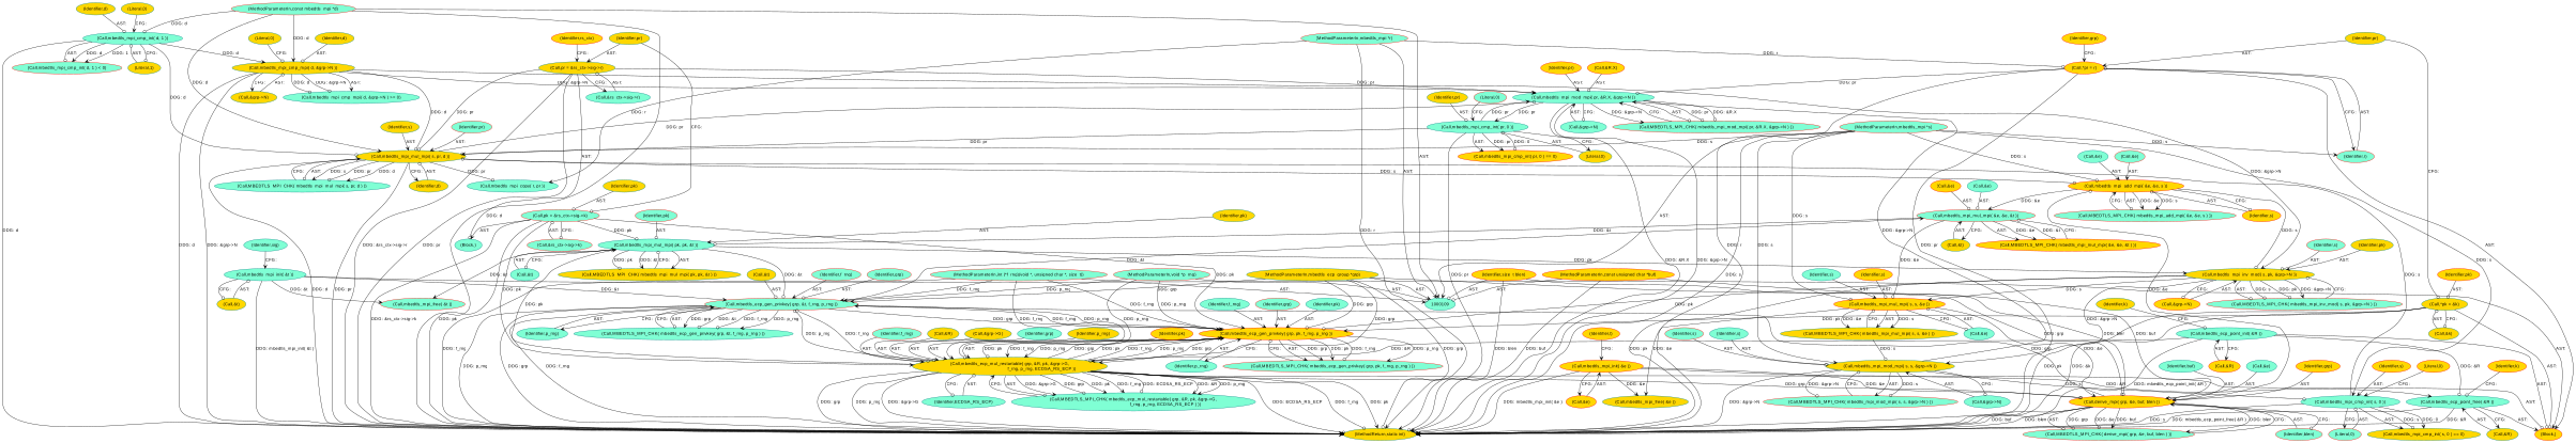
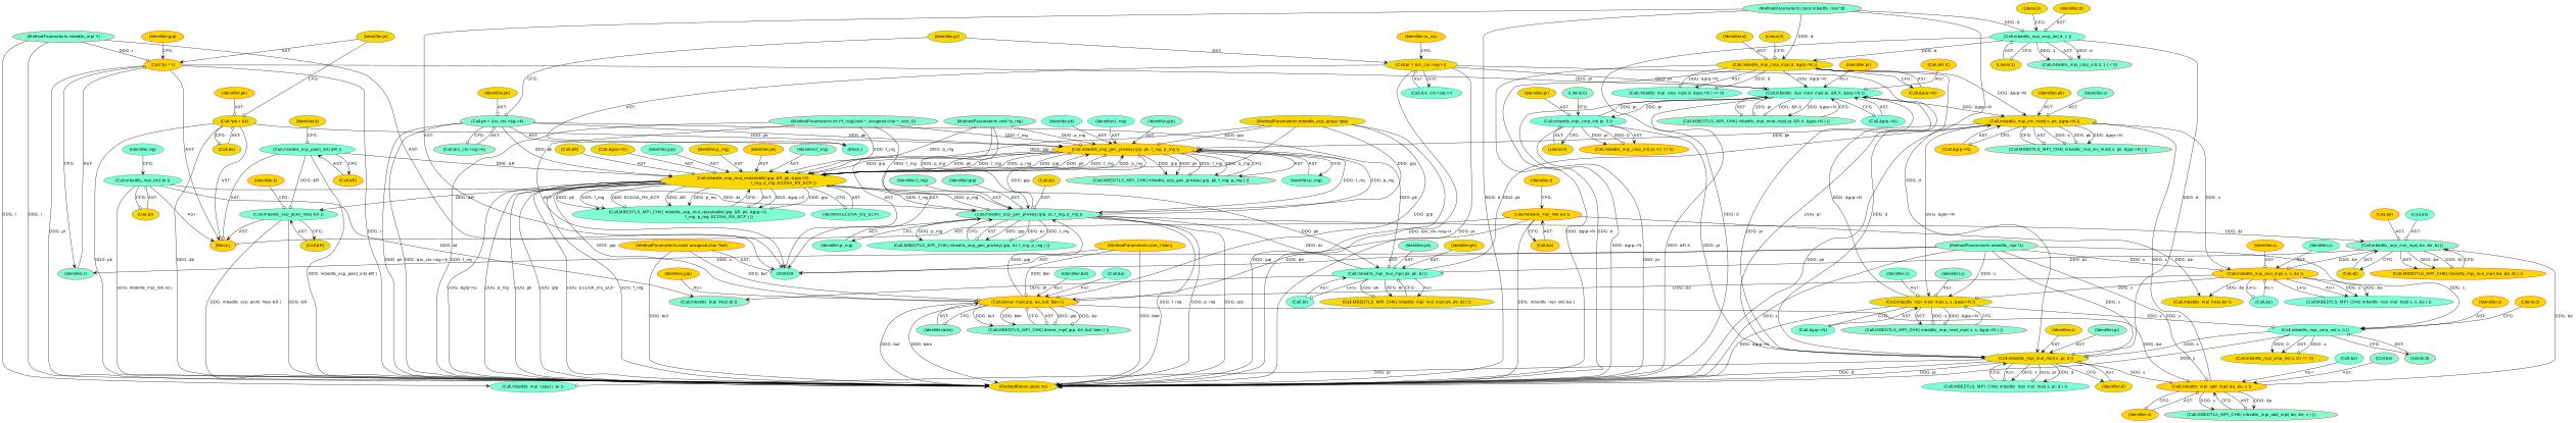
  digraph {
    fontname="Liberation Sans"
    node [color=teal fillcolor=gold fontname="Liberation Sans" style=filled]
    edge [arrowhead=vee fontname="Liberation Sans"]
    n1 [fillcolor=aquamarine label="(Call,mbedtls_ecp_point_free( &R ))"]
    n2 [label="(Call,&R)"]
    n3 [color=red label="(Block,)"]
    n4 [label="(MethodReturn,static int)"]
    n5 [label="(Call,mbedtls_ecp_mul_restartable( grp, &R, pk, &grp->G,\n                                                  f_rng, p_rng, ECDSA_RS_ECP ))"]
    n6 [color=red label="(Call,mbedtls_ecp_gen_privkey( grp, pk, f_rng, p_rng ))"]
    n7 [color=red fillcolor=aquamarine label="(Call,mbedtls_ecp_gen_privkey( grp, &t, f_rng, p_rng ))"]
    n8 [color=red label="(Call,derive_mpi( grp, &e, buf, blen ))"]
    n9 [fillcolor=aquamarine label="(Call,mbedtls_mpi_mul_mpi( pk, pk, &t ))"]
    n10 [fillcolor=aquamarine label="(Identifier,ECDSA_RS_ECP)"]
    n11 [fillcolor=aquamarine label="(Call,MBEDTLS_MPI_CHK( mbedtls_ecp_mul_restartable( grp, &R, pk, &grp->G,\n                                                  f_rng, p_rng, ECDSA_RS_ECP ) ))"]
    n12 [color=red fillcolor=aquamarine label="(Call,MBEDTLS_MPI_CHK( mbedtls_ecp_gen_privkey( grp, pk, f_rng, p_rng ) ))"]
    n13 [fillcolor=aquamarine label="(Identifier,p_rng)"]
    n14 [color=red fillcolor=aquamarine label="(Call,mbedtls_mpi_mul_mpi( &e, &e, &t ))"]
    n15 [fillcolor=aquamarine label="(Identifier,p_rng)"]
    n16 [fillcolor=aquamarine label="(Call,MBEDTLS_MPI_CHK( mbedtls_ecp_gen_privkey( grp, &t, f_rng, p_rng ) ))"]
    n17 [color=red label="(Call,mbedtls_mpi_add_mpi( &e, &e, s ))"]
    n18 [color=red fillcolor=aquamarine label="(Call,MBEDTLS_MPI_CHK( derive_mpi( grp, &e, buf, blen ) ))"]
    n19 [color=red fillcolor=aquamarine label="(Identifier,blen)"]
    n20 [label="(Call,mbedtls_mpi_inv_mod( s, pk, &grp->N ))"]
    n21 [color=red fillcolor=aquamarine label="(Call,mbedtls_mpi_free( &t ))"]
    n22 [fillcolor=aquamarine label="(Call,&t)"]
    n23 [label="(Call,MBEDTLS_MPI_CHK( mbedtls_mpi_mul_mpi( pk, pk, &t ) ))"]
    n24 [color=red label="(Call,mbedtls_mpi_mul_mpi( s, s, &e ))"]
    n25 [color=red label="(Call,MBEDTLS_MPI_CHK( mbedtls_mpi_mul_mpi( &e, &e, &t ) ))"]
    n26 [label="(Call,&t)"]
    n27 [color=red label="(Identifier,s)"]
    n28 [color=red fillcolor=aquamarine label="(Call,MBEDTLS_MPI_CHK( mbedtls_mpi_add_mpi( &e, &e, s ) ))"]
    n29 [label="(MethodParameterIn,mbedtls_ecp_group *grp)"]
    1000109 [fillcolor=aquamarine]
    n31 [label="(Call,mbedtls_mpi_mod_mpi( s, s, &grp->N ))"]
-   n32 [label="(Call,MBEDTLS_MPI_CHK( mbedtls_mpi_mul_mpi( s, s, &e ) ))"]
+   n32 [fillcolor=aquamarine label="(Call,MBEDTLS_MPI_CHK( mbedtls_mpi_mul_mpi( s, s, &e ) ))"]
    n33 [fillcolor=aquamarine label="(Call,&e)"]
    n34 [label="(Call,mbedtls_mpi_free( &e ))"]
    n35 [fillcolor=aquamarine label="(Call,mbedtls_mpi_mod_mpi( pr, &R.X, &grp->N ))"]
    n36 [fillcolor=aquamarine label="(Call,mbedtls_mpi_cmp_int( s, 0 ))"]
    n37 [fillcolor=aquamarine label="(Call,&grp->N)"]
    n38 [color=red fillcolor=aquamarine label="(Call,MBEDTLS_MPI_CHK( mbedtls_mpi_mod_mpi( s, s, &grp->N ) ))"]
    n39 [color=red fillcolor=aquamarine label="(Call,MBEDTLS_MPI_CHK( mbedtls_mpi_inv_mod( s, pk, &grp->N ) ))"]
    n40 [color=red label="(Call,&grp->N)"]
    n41 [label="(Call,mbedtls_mpi_mul_mpi( s, pr, d ))"]
    n42 [fillcolor=aquamarine label="(Call,mbedtls_mpi_copy( r, pr ))"]
    n43 [label="(Identifier,d)"]
    n44 [fillcolor=aquamarine label="(Call,MBEDTLS_MPI_CHK( mbedtls_mpi_mul_mpi( s, pr, d ) ))"]
    n45 [fillcolor=aquamarine label="(Call,mbedtls_mpi_cmp_int( pr, 0 ))"]
    n46 [color=red fillcolor=aquamarine label="(Call,MBEDTLS_MPI_CHK( mbedtls_mpi_mod_mpi( pr, &R.X, &grp->N ) ))"]
    n47 [fillcolor=aquamarine label="(Call,&grp->N)"]
    n48 [label="(Call,mbedtls_mpi_cmp_int( s, 0 ) == 0)"]
    n49 [color=red fillcolor=aquamarine label="(Literal,0)"]
    n50 [color=red fillcolor=aquamarine label="(MethodParameterIn,mbedtls_mpi *s)"]
    n51 [color=red fillcolor=aquamarine label="(Identifier,r)"]
    n52 [label="(Call,pr = &rs_ctx->sig->r)"]
    n53 [fillcolor=aquamarine label="(Call,&rs_ctx->sig->r)"]
    n54 [fillcolor=aquamarine label="(Block,)"]
    n55 [label="(Literal,0)"]
    n56 [color=red label="(Call,mbedtls_mpi_cmp_int( pr, 0 ) == 0)"]
    n57 [color=red label="(Call,*pr = r)"]
    n58 [color=red fillcolor=aquamarine label="(MethodParameterIn,mbedtls_mpi *r)"]
    n59 [label="(Call,mbedtls_mpi_cmp_mpi( d, &grp->N ))"]
    n60 [fillcolor=aquamarine label="(Call,mbedtls_mpi_cmp_mpi( d, &grp->N ) >= 0)"]
    n61 [label="(Call,&grp->N)"]
    n62 [fillcolor=aquamarine label="(Call,mbedtls_mpi_cmp_int( d, 1 ))"]
    n63 [label="(Literal,1)"]
    n64 [color=red fillcolor=aquamarine label="(Call,mbedtls_mpi_cmp_int( d, 1 ) < 0)"]
    n65 [color=red fillcolor=aquamarine label="(MethodParameterIn,const mbedtls_mpi *d)"]
    n66 [color=red fillcolor=aquamarine label="(Call,pk = &rs_ctx->sig->k)"]
    n67 [color=red fillcolor=aquamarine label="(Call,&rs_ctx->sig->k)"]
    n68 [color=red label="(Call,mbedtls_mpi_init( &e ))"]
    n69 [color=red label="(Call,&e)"]
    n70 [color=red label="(MethodParameterIn,const unsigned char *buf)"]
-   n71 [color=red label="(Identifier,size_t blen)"]
+   n71 [color=red label="(MethodParameterIn,size_t blen)"]
    n72 [fillcolor=aquamarine label="(Call,mbedtls_mpi_init( &t ))"]
    n73 [label="(Call,&t)"]
    n74 [color=red fillcolor=aquamarine label="(MethodParameterIn,int (*f_rng)(void *, unsigned char *, size_t))"]
    n75 [color=red fillcolor=aquamarine label="(MethodParameterIn,void *p_rng)"]
    n76 [label="(Call,*pk = &k)"]
    n77 [label="(Call,&k)"]
    n78 [fillcolor=aquamarine label="(Call,mbedtls_ecp_point_init( &R ))"]
    n79 [color=red label="(Call,&R)"]
    n80 [color=red fillcolor=aquamarine label="(Identifier,s)"]
    n81 [color=red label="(Identifier,k)"]
    n82 [label="(Identifier,k)"]
    n83 [color=red label="(Identifier,rs_ctx)"]
    n84 [label="(Literal,0)"]
    n85 [color=red fillcolor=aquamarine label="(Literal,0)"]
    n86 [fillcolor=aquamarine label="(Call,&e)"]
    n87 [label="(Identifier,pk)"]
    n88 [color=red label="(Literal,0)"]
    n89 [color=red label="(Identifier,s)"]
    n90 [color=red label="(Identifier,grp)"]
    n91 [color=red label="(Identifier,pk)"]
    n92 [color=red label="(Identifier,s)"]
    n93 [color=red label="(Identifier,pr)"]
    n94 [fillcolor=aquamarine label="(Identifier,pk)"]
    n95 [fillcolor=aquamarine label="(Call,&e)"]
    n96 [color=red fillcolor=aquamarine label="(Identifier,f_rng)"]
    n97 [label="(Call,&t)"]
    n98 [label="(Identifier,d)"]
    n99 [label="(Call,&R)"]
    n100 [fillcolor=aquamarine label="(Identifier,buf)"]
    n101 [fillcolor=aquamarine label="(Call,&e)"]
    n102 [color=red label="(Identifier,grp)"]
    n103 [fillcolor=aquamarine label="(Identifier,f_rng)"]
    n104 [label="(Call,&grp->G)"]
    n105 [color=red label="(Identifier,pk)"]
    n106 [color=red fillcolor=aquamarine label="(Identifier,pr)"]
    n107 [fillcolor=aquamarine label="(Identifier,s)"]
    n108 [label="(Identifier,pr)"]
    n109 [color=red fillcolor=aquamarine label="(Call,&e)"]
    n110 [fillcolor=aquamarine label="(Identifier,grp)"]
    n111 [color=red fillcolor=aquamarine label="(Identifier,f_rng)"]
    n112 [label="(Identifier,pr)"]
    n113 [color=red label="(Identifier,t)"]
    n114 [label="(Literal,0)"]
    n115 [fillcolor=aquamarine label="(Identifier,sig)"]
    n116 [label="(Identifier,d)"]
    n117 [label="(Identifier,pr)"]
    n118 [color=red label="(Call,&R.X)"]
    n119 [fillcolor=aquamarine label="(Identifier,s)"]
    n120 [color=red fillcolor=aquamarine label="(Identifier,pk)"]
    n121 [label="(Identifier,pk)"]
    n122 [label="(Identifier,p_rng)"]
    n123 [label="(Identifier,s)"]
    n124 [color=red fillcolor=aquamarine label="(Identifier,s)"]
    n125 [color=red fillcolor=aquamarine label="(Identifier,grp)"]
    n126 [color=red fillcolor=aquamarine label="(Identifier,grp)"]
    n127 [color=red label="(Call,&e)"]
    n128 [label="(Identifier,pk)"]
    n1 -> n2 [label="CFG: "]
    n1 -> n3 [label="AST: "]
    n1 -> n4 [label="DDG: mbedtls_ecp_point_free( &R )"]
    n1 -> n4 [label="DDG: &R"]
    n2 -> n1 [label="AST: "]
    n5 -> n1 [label="DDG: &R"]
    n5 -> n4 [arrowhead=odot label="DDG: &grp->G"]
    n5 -> n4 [arrowhead=odot label="DDG: ECDSA_RS_ECP"]
    n5 -> n4 [arrowhead=odot label="DDG: f_rng"]
    n5 -> n4 [label="DDG: pk"]
    n5 -> n4 [label="DDG: grp"]
    n5 -> n4 [label="DDG: p_rng"]
    n5 -> n6 [arrowhead=odot label="DDG: grp"]
    n5 -> n6 [label="DDG: pk"]
    n5 -> n6 [arrowhead=odot label="DDG: f_rng"]
    n5 -> n6 [label="DDG: p_rng"]
    n5 -> n7 [arrowhead=odot label="DDG: f_rng"]
    n5 -> n7 [arrowhead=odot label="DDG: p_rng"]
    n5 -> n8 [arrowhead=odot label="DDG: grp"]
    n5 -> n9 [label="DDG: pk"]
    n5 -> n10 [arrowhead=odot label="CFG: "]
    n5 -> n11 [arrowhead=odot label="AST: "]
    n5 -> n11 [label="DDG: &grp->G"]
    n5 -> n11 [arrowhead=odot label="DDG: grp"]
    n5 -> n11 [label="DDG: pk"]
    n5 -> n11 [label="DDG: f_rng"]
    n5 -> n11 [arrowhead=odot label="DDG: ECDSA_RS_ECP"]
    n5 -> n11 [label="DDG: &R"]
    n5 -> n11 [label="DDG: p_rng"]
    n6 -> n5 [label="DDG: grp"]
    n6 -> n5 [arrowhead=odot label="DDG: pk"]
    n6 -> n5 [label="DDG: f_rng"]
    n6 -> n5 [label="DDG: p_rng"]
    n6 -> n12 [label="AST: "]
    n6 -> n12 [label="DDG: grp"]
    n6 -> n12 [label="DDG: pk"]
    n6 -> n12 [arrowhead=odot label="DDG: f_rng"]
    n6 -> n12 [label="DDG: p_rng"]
    n6 -> n13 [label="CFG: "]
    n7 -> n4 [label="DDG: f_rng"]
    n7 -> n4 [arrowhead=odot label="DDG: p_rng"]
    n7 -> n4 [arrowhead=odot label="DDG: grp"]
    n7 -> n6 [arrowhead=odot label="DDG: grp"]
    n7 -> n6 [label="DDG: f_rng"]
    n7 -> n6 [arrowhead=odot label="DDG: p_rng"]
    n7 -> n14 [label="DDG: &t"]
    n7 -> n15 [label="CFG: "]
    n7 -> n16 [arrowhead=odot label="AST: "]
    n7 -> n16 [label="DDG: grp"]
    n7 -> n16 [arrowhead=odot label="DDG: &t"]
    n7 -> n16 [arrowhead=odot label="DDG: f_rng"]
    n7 -> n16 [label="DDG: p_rng"]
    n8 -> n4 [label="DDG: buf"]
    n8 -> n4 [label="DDG: blen"]
    n8 -> n7 [label="DDG: grp"]
    n8 -> n17 [arrowhead=odot label="DDG: &e"]
    n8 -> n18 [arrowhead=odot label="AST: "]
    n8 -> n18 [arrowhead=odot label="DDG: grp"]
    n8 -> n18 [arrowhead=odot label="DDG: &e"]
    n8 -> n18 [label="DDG: buf"]
    n8 -> n18 [label="DDG: blen"]
    n8 -> n19 [arrowhead=odot label="CFG: "]
    n9 -> n7 [arrowhead=odot label="DDG: &t"]
    n9 -> n20 [label="DDG: pk"]
    n9 -> n21 [label="DDG: &t"]
    n9 -> n22 [arrowhead=odot label="CFG: "]
    n9 -> n23 [label="AST: "]
    n9 -> n23 [arrowhead=odot label="DDG: pk"]
    n9 -> n23 [label="DDG: &t"]
    n10 -> n5 [arrowhead=odot label="AST: "]
    n11 -> n5 [label="CFG: "]
    n12 -> n6 [arrowhead=odot label="CFG: "]
    n13 -> n6 [label="AST: "]
    n14 -> n9 [arrowhead=odot label="DDG: &t"]
    n14 -> n24 [arrowhead=odot label="DDG: &e"]
    n14 -> n25 [label="AST: "]
    n14 -> n25 [label="DDG: &e"]
    n14 -> n25 [arrowhead=odot label="DDG: &t"]
    n14 -> n26 [label="CFG: "]
    n15 -> n7 [label="AST: "]
    n16 -> n7 [label="CFG: "]
    n17 -> n14 [label="DDG: &e"]
    n17 -> n20 [arrowhead=odot label="DDG: s"]
    n17 -> n27 [arrowhead=odot label="CFG: "]
    n17 -> n28 [arrowhead=odot label="AST: "]
    n17 -> n28 [label="DDG: &e"]
    n17 -> n28 [label="DDG: s"]
    n18 -> n8 [arrowhead=odot label="CFG: "]
    n19 -> n8 [label="AST: "]
    n20 -> n4 [label="DDG: pk"]
    n20 -> n6 [arrowhead=odot label="DDG: pk"]
    n20 -> n24 [label="DDG: s"]
    n20 -> n31 [label="DDG: &grp->N"]
    n20 -> n39 [arrowhead=odot label="AST: "]
    n20 -> n39 [arrowhead=odot label="DDG: s"]
    n20 -> n39 [arrowhead=odot label="DDG: pk"]
    n20 -> n39 [label="DDG: &grp->N"]
    n20 -> n40 [arrowhead=odot label="CFG: "]
    n22 -> n9 [label="AST: "]
    n23 -> n9 [arrowhead=odot label="CFG: "]
    n24 -> n8 [label="DDG: &e"]
-   n32 -> n31 [arrowhead=odot label="DDG: s"]
+   n24 -> n31 [arrowhead=odot label="DDG: s"]
    n24 -> n32 [label="AST: "]
    n24 -> n32 [label="DDG: s"]
    n24 -> n32 [label="DDG: &e"]
    n24 -> n33 [arrowhead=odot label="CFG: "]
    n24 -> n34 [label="DDG: &e"]
    n25 -> n14 [arrowhead=odot label="CFG: "]
    n26 -> n14 [label="AST: "]
    n27 -> n17 [arrowhead=odot label="AST: "]
    n28 -> n17 [label="CFG: "]
    n29 -> n4 [arrowhead=odot label="DDG: grp"]
    n29 -> n5 [label="DDG: grp"]
    n29 -> n6 [arrowhead=odot label="DDG: grp"]
    n29 -> n7 [label="DDG: grp"]
    n29 -> n8 [arrowhead=odot label="DDG: grp"]
    n29 -> 1000109 [label="AST: "]
    n31 -> n4 [label="DDG: &grp->N"]
    n31 -> n35 [label="DDG: &grp->N"]
    n31 -> n36 [arrowhead=odot label="DDG: s"]
    n31 -> n37 [arrowhead=odot label="CFG: "]
    n31 -> n38 [label="AST: "]
    n31 -> n38 [arrowhead=odot label="DDG: s"]
    n31 -> n38 [arrowhead=odot label="DDG: &grp->N"]
    n32 -> n24 [arrowhead=odot label="CFG: "]
    n33 -> n24 [arrowhead=odot label="AST: "]
    n35 -> n4 [arrowhead=odot label="DDG: &grp->N"]
    n35 -> n4 [label="DDG: &R.X"]
+   n35 -> n20 [label="DDG: &grp->N"]
    n35 -> n45 [label="DDG: pr"]
    n35 -> n46 [arrowhead=odot label="AST: "]
    n35 -> n46 [arrowhead=odot label="DDG: pr"]
    n35 -> n46 [arrowhead=odot label="DDG: &R.X"]
    n35 -> n46 [label="DDG: &grp->N"]
    n35 -> n47 [arrowhead=odot label="CFG: "]
    n36 -> n4 [label="DDG: s"]
    n36 -> n41 [arrowhead=odot label="DDG: s"]
    n36 -> n48 [label="AST: "]
    n36 -> n48 [arrowhead=odot label="DDG: s"]
    n36 -> n48 [label="DDG: 0"]
    n36 -> n49 [label="CFG: "]
    n37 -> n31 [label="AST: "]
    n38 -> n31 [arrowhead=odot label="CFG: "]
    n39 -> n20 [arrowhead=odot label="CFG: "]
    n40 -> n20 [label="AST: "]
    n41 -> n4 [arrowhead=odot label="DDG: d"]
    n41 -> n4 [arrowhead=odot label="DDG: pr"]
    n41 -> n17 [arrowhead=odot label="DDG: s"]
    n41 -> n35 [arrowhead=odot label="DDG: pr"]
    n41 -> n42 [arrowhead=odot label="DDG: pr"]
    n41 -> n43 [label="CFG: "]
    n41 -> n44 [arrowhead=odot label="AST: "]
    n41 -> n44 [label="DDG: s"]
    n41 -> n44 [arrowhead=odot label="DDG: pr"]
    n41 -> n44 [label="DDG: d"]
    n43 -> n41 [arrowhead=odot label="AST: "]
    n44 -> n41 [label="CFG: "]
    n45 -> n4 [label="DDG: pr"]
    n45 -> n35 [label="DDG: pr"]
    n45 -> n41 [label="DDG: pr"]
    n45 -> n55 [label="CFG: "]
    n45 -> n56 [label="AST: "]
    n45 -> n56 [label="DDG: pr"]
    n45 -> n56 [arrowhead=odot label="DDG: 0"]
    n46 -> n35 [label="CFG: "]
    n47 -> n35 [label="AST: "]
    n49 -> n36 [arrowhead=odot label="AST: "]
    n50 -> n4 [arrowhead=odot label="DDG: s"]
    n50 -> n17 [arrowhead=odot label="DDG: s"]
    n50 -> n24 [arrowhead=odot label="DDG: s"]
    n50 -> 1000109 [label="AST: "]
    n50 -> n31 [label="DDG: s"]
    n50 -> n36 [label="DDG: s"]
    n50 -> n41 [arrowhead=odot label="DDG: s"]
    n50 -> n51 [label="DDG: s"]
    n51 -> n57 [arrowhead=odot label="AST: "]
    n52 -> n4 [label="DDG: pr"]
    n52 -> n4 [label="DDG: &rs_ctx->sig->r"]
    n52 -> n35 [label="DDG: pr"]
    n52 -> n41 [arrowhead=odot label="DDG: pr"]
    n52 -> n53 [label="CFG: "]
    n52 -> n54 [arrowhead=odot label="AST: "]
    n53 -> n52 [arrowhead=odot label="AST: "]
    n55 -> n45 [arrowhead=odot label="AST: "]
    n57 -> n3 [label="AST: "]
    n57 -> n4 [arrowhead=odot label="DDG: pr"]
    n57 -> n4 [label="DDG: r"]
    n57 -> n35 [arrowhead=odot label="DDG: pr"]
    n57 -> n51 [label="CFG: "]
    n58 -> n4 [label="DDG: r"]
    n58 -> 1000109 [label="AST: "]
    n58 -> n42 [label="DDG: r"]
    n58 -> n57 [arrowhead=odot label="DDG: r"]
    n59 -> n4 [label="DDG: &grp->N"]
    n59 -> n4 [label="DDG: d"]
    n59 -> n20 [label="DDG: &grp->N"]
    n59 -> n35 [label="DDG: &grp->N"]
    n59 -> n41 [arrowhead=odot label="DDG: d"]
    n59 -> n60 [label="AST: "]
    n59 -> n60 [arrowhead=odot label="DDG: d"]
    n59 -> n60 [arrowhead=odot label="DDG: &grp->N"]
    n59 -> n61 [label="CFG: "]
    n61 -> n59 [arrowhead=odot label="AST: "]
    n62 -> n4 [label="DDG: d"]
    n62 -> n41 [arrowhead=odot label="DDG: d"]
    n62 -> n59 [label="DDG: d"]
    n62 -> n63 [arrowhead=odot label="CFG: "]
    n62 -> n64 [arrowhead=odot label="AST: "]
    n62 -> n64 [label="DDG: d"]
    n62 -> n64 [label="DDG: 1"]
    n63 -> n62 [arrowhead=odot label="AST: "]
    n65 -> n4 [label="DDG: d"]
    n65 -> 1000109 [label="AST: "]
    n65 -> n41 [label="DDG: d"]
    n65 -> n59 [label="DDG: d"]
    n65 -> n62 [arrowhead=odot label="DDG: d"]
    n66 -> n4 [arrowhead=odot label="DDG: &rs_ctx->sig->k"]
    n66 -> n4 [arrowhead=odot label="DDG: pk"]
    n66 -> n5 [label="DDG: pk"]
    n66 -> n6 [label="DDG: pk"]
    n66 -> n9 [arrowhead=odot label="DDG: pk"]
    n66 -> n54 [label="AST: "]
    n66 -> n67 [arrowhead=odot label="CFG: "]
    n67 -> n66 [arrowhead=odot label="AST: "]
    n68 -> n3 [arrowhead=odot label="AST: "]
    n68 -> n4 [arrowhead=odot label="DDG: mbedtls_mpi_init( &e )"]
    n68 -> n8 [arrowhead=odot label="DDG: &e"]
    n68 -> n34 [label="DDG: &e"]
    n68 -> n69 [label="CFG: "]
    n69 -> n68 [label="AST: "]
    n70 -> n4 [label="DDG: buf"]
    n70 -> n8 [arrowhead=odot label="DDG: buf"]
    n70 -> 1000109 [arrowhead=odot label="AST: "]
    n71 -> n4 [arrowhead=odot label="DDG: blen"]
    n71 -> n8 [arrowhead=odot label="DDG: blen"]
    n71 -> 1000109 [arrowhead=odot label="AST: "]
    n72 -> n3 [label="AST: "]
    n72 -> n4 [label="DDG: mbedtls_mpi_init( &t )"]
    n72 -> n7 [label="DDG: &t"]
    n72 -> n21 [label="DDG: &t"]
    n72 -> n73 [arrowhead=odot label="CFG: "]
    n73 -> n72 [arrowhead=odot label="AST: "]
    n74 -> n4 [arrowhead=odot label="DDG: f_rng"]
    n74 -> n5 [label="DDG: f_rng"]
    n74 -> n6 [arrowhead=odot label="DDG: f_rng"]
    n74 -> n7 [label="DDG: f_rng"]
    n74 -> 1000109 [label="AST: "]
    n75 -> n5 [arrowhead=odot label="DDG: p_rng"]
    n75 -> n6 [label="DDG: p_rng"]
    n75 -> n7 [label="DDG: p_rng"]
    n75 -> 1000109 [arrowhead=odot label="AST: "]
    n76 -> n3 [arrowhead=odot label="AST: "]
    n76 -> n4 [arrowhead=odot label="DDG: pk"]
    n76 -> n4 [arrowhead=odot label="DDG: &k"]
    n76 -> n6 [label="DDG: pk"]
    n76 -> n77 [arrowhead=odot label="CFG: "]
    n77 -> n76 [arrowhead=odot label="AST: "]
    n78 -> n1 [arrowhead=odot label="DDG: &R"]
    n78 -> n3 [arrowhead=odot label="AST: "]
    n78 -> n4 [arrowhead=odot label="DDG: mbedtls_ecp_point_init( &R )"]
    n78 -> n5 [arrowhead=odot label="DDG: &R"]
    n78 -> n79 [label="CFG: "]
    n79 -> n78 [label="AST: "]
    n80 -> n31 [arrowhead=odot label="AST: "]
    n81 -> n1 [arrowhead=odot label="CFG: "]
    n82 -> n78 [arrowhead=odot label="CFG: "]
    n83 -> n52 [label="CFG: "]
    n84 -> n62 [label="CFG: "]
    n85 -> n45 [label="CFG: "]
    n86 -> n17 [label="AST: "]
    n87 -> n66 [arrowhead=odot label="AST: "]
    n88 -> n36 [label="CFG: "]
    n89 -> n24 [arrowhead=odot label="AST: "]
    n90 -> n57 [label="CFG: "]
    n91 -> n5 [label="AST: "]
    n92 -> n36 [label="AST: "]
    n93 -> n35 [label="AST: "]
    n94 -> n6 [label="AST: "]
    n95 -> n14 [arrowhead=odot label="AST: "]
    n96 -> n5 [label="AST: "]
    n97 -> n7 [arrowhead=odot label="AST: "]
    n98 -> n59 [arrowhead=odot label="AST: "]
    n99 -> n5 [arrowhead=odot label="AST: "]
    n100 -> n8 [label="AST: "]
    n101 -> n8 [label="AST: "]
    n102 -> n8 [arrowhead=odot label="AST: "]
    n103 -> n6 [label="AST: "]
    n104 -> n5 [arrowhead=odot label="AST: "]
    n105 -> n76 [arrowhead=odot label="AST: "]
    n106 -> n41 [label="AST: "]
    n107 -> n24 [label="AST: "]
    n108 -> n45 [arrowhead=odot label="AST: "]
    n109 -> n17 [label="AST: "]
    n110 -> n5 [label="AST: "]
    n111 -> n7 [label="AST: "]
    n112 -> n57 [label="AST: "]
    n112 -> n76 [arrowhead=odot label="CFG: "]
    n113 -> n68 [label="CFG: "]
    n114 -> n59 [arrowhead=odot label="CFG: "]
    n115 -> n72 [label="CFG: "]
    n116 -> n62 [arrowhead=odot label="AST: "]
    n117 -> n52 [label="AST: "]
    n117 -> n66 [arrowhead=odot label="CFG: "]
    n118 -> n35 [arrowhead=odot label="AST: "]
    n119 -> n31 [arrowhead=odot label="AST: "]
    n120 -> n9 [arrowhead=odot label="AST: "]
    n121 -> n9 [label="AST: "]
    n122 -> n5 [label="AST: "]
    n123 -> n41 [label="AST: "]
    n124 -> n20 [arrowhead=odot label="AST: "]
    n125 -> n6 [label="AST: "]
    n126 -> n7 [arrowhead=odot label="AST: "]
    n127 -> n14 [arrowhead=odot label="AST: "]
    n128 -> n20 [label="AST: "]
  }
